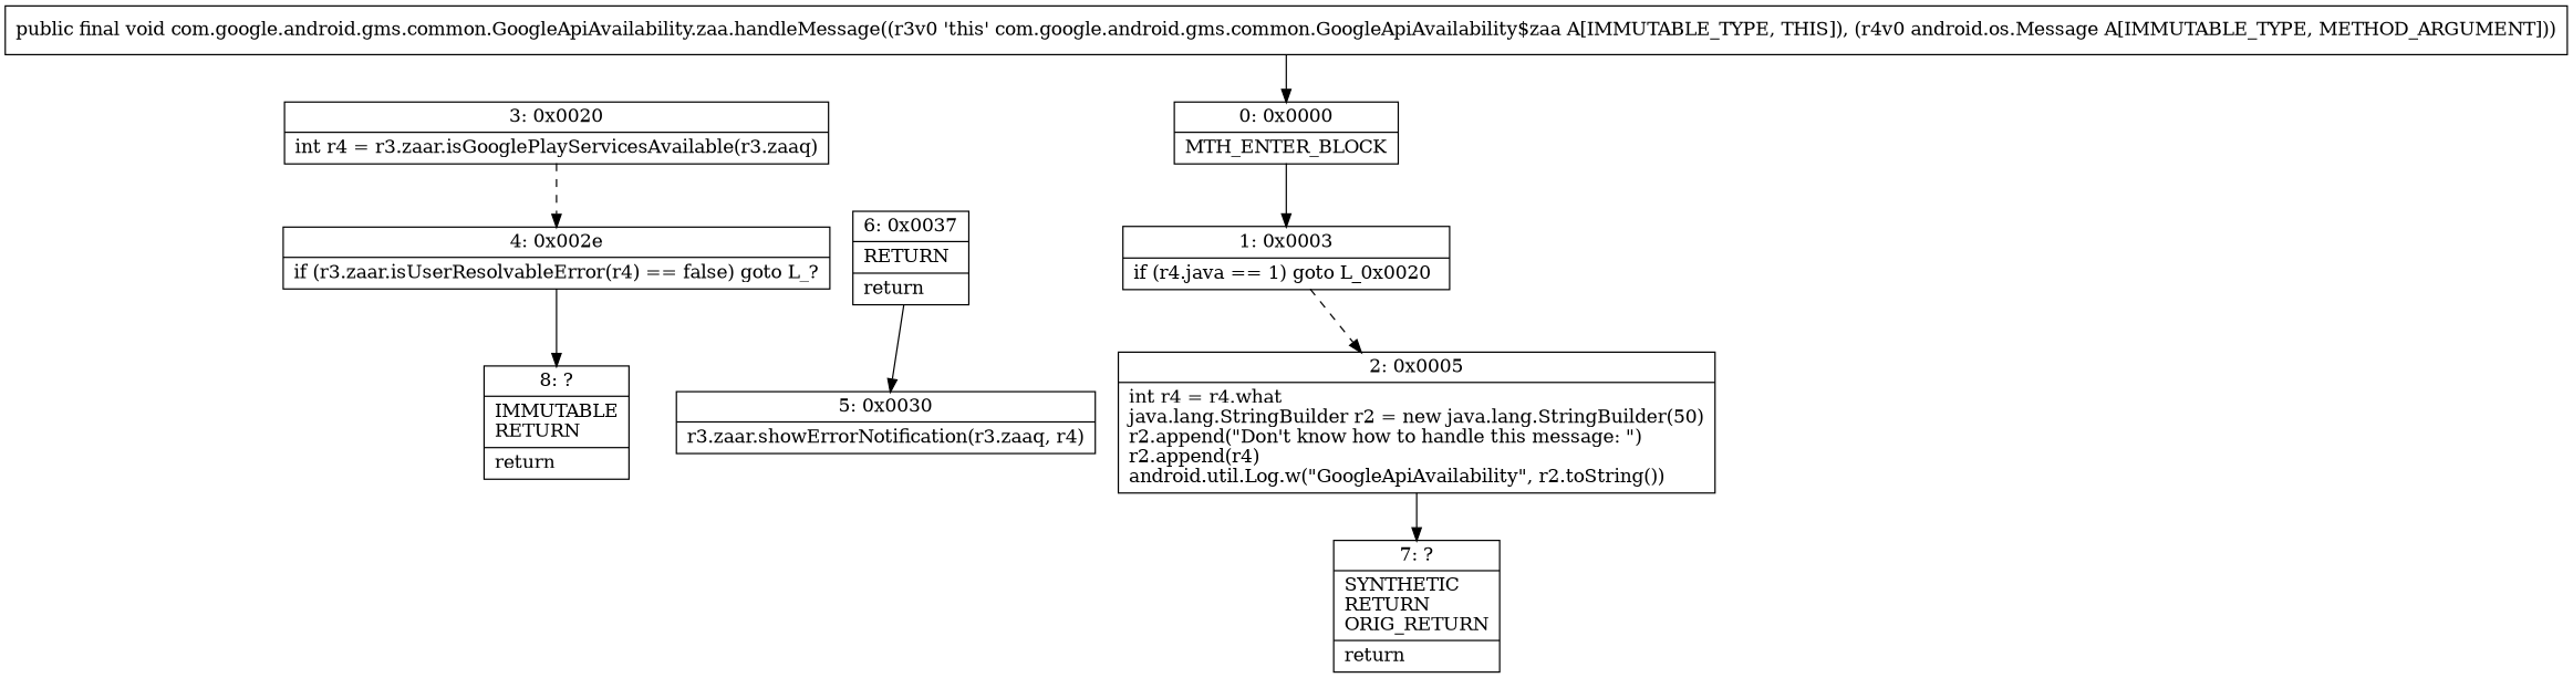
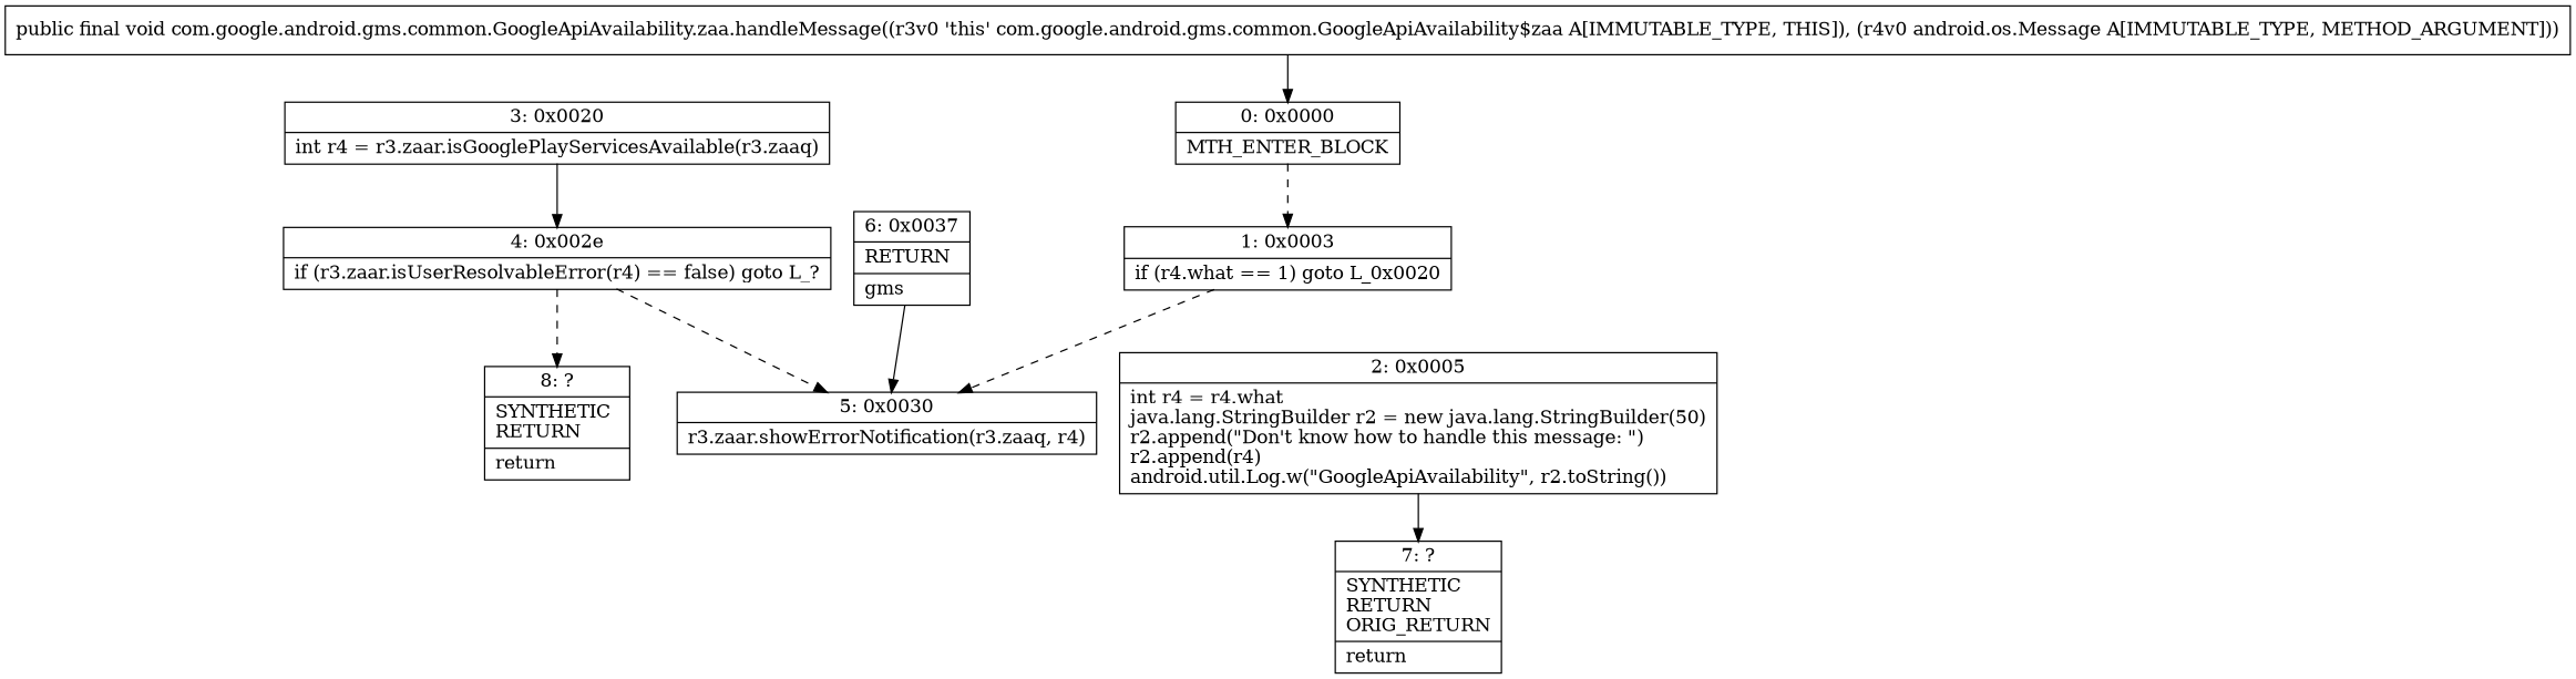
  digraph {
    node [shape=record]
    n1 [label="{0\:\ 0x0000|MTH_ENTER_BLOCK\l}"]
-   n2 [label="{1\:\ 0x0003|if (r4.java == 1) goto L_0x0020\l}"]
+   n2 [label="{1\:\ 0x0003|if (r4.what == 1) goto L_0x0020\l}"]
    n3 [label="{2\:\ 0x0005|int r4 = r4.what\ljava.lang.StringBuilder r2 = new java.lang.StringBuilder(50)\lr2.append(\"Don't know how to handle this message: \")\lr2.append(r4)\landroid.util.Log.w(\"GoogleApiAvailability\", r2.toString())\l}"]
    n4 [label="{7\:\ ?|SYNTHETIC\lRETURN\lORIG_RETURN\l|return\l}"]
    n5 [label="{3\:\ 0x0020|int r4 = r3.zaar.isGooglePlayServicesAvailable(r3.zaaq)\l}"]
    n6 [label="{4\:\ 0x002e|if (r3.zaar.isUserResolvableError(r4) == false) goto L_?\l}"]
    n7 [label="{5\:\ 0x0030|r3.zaar.showErrorNotification(r3.zaaq, r4)\l}"]
-   n8 [label="{8\:\ ?|IMMUTABLE\lRETURN\l|return\l}"]
-   n9 [label="{6\:\ 0x0037|RETURN\l|return\l}"]
+   n8 [label="{8\:\ ?|SYNTHETIC\lRETURN\l|return\l}"]
+   n9 [label="{6\:\ 0x0037|RETURN\l|gms\l}"]
    n10 [label="{public final void com.google.android.gms.common.GoogleApiAvailability.zaa.handleMessage((r3v0 'this' com.google.android.gms.common.GoogleApiAvailability$zaa A[IMMUTABLE_TYPE, THIS]), (r4v0 android.os.Message A[IMMUTABLE_TYPE, METHOD_ARGUMENT])) }"]
-   n1 -> n2
-   n2 -> n3 [style=dashed]
+   n1 -> n2 [style=dashed]
+   n2 -> n7 [style=dashed]
    n3 -> n4
-   n5 -> n6 [style=dashed]
-   n6 -> n8
+   n5 -> n6
+   n6 -> n7 [style=dashed]
+   n6 -> n8 [style=dashed]
    n9 -> n7
    n10 -> n1
  }
